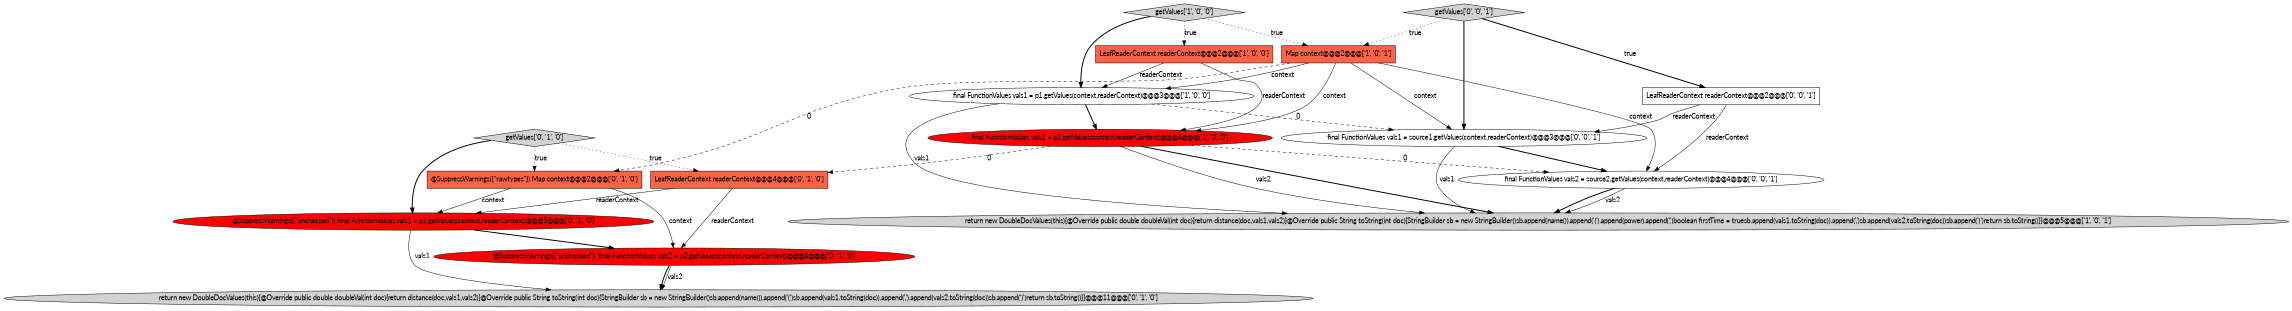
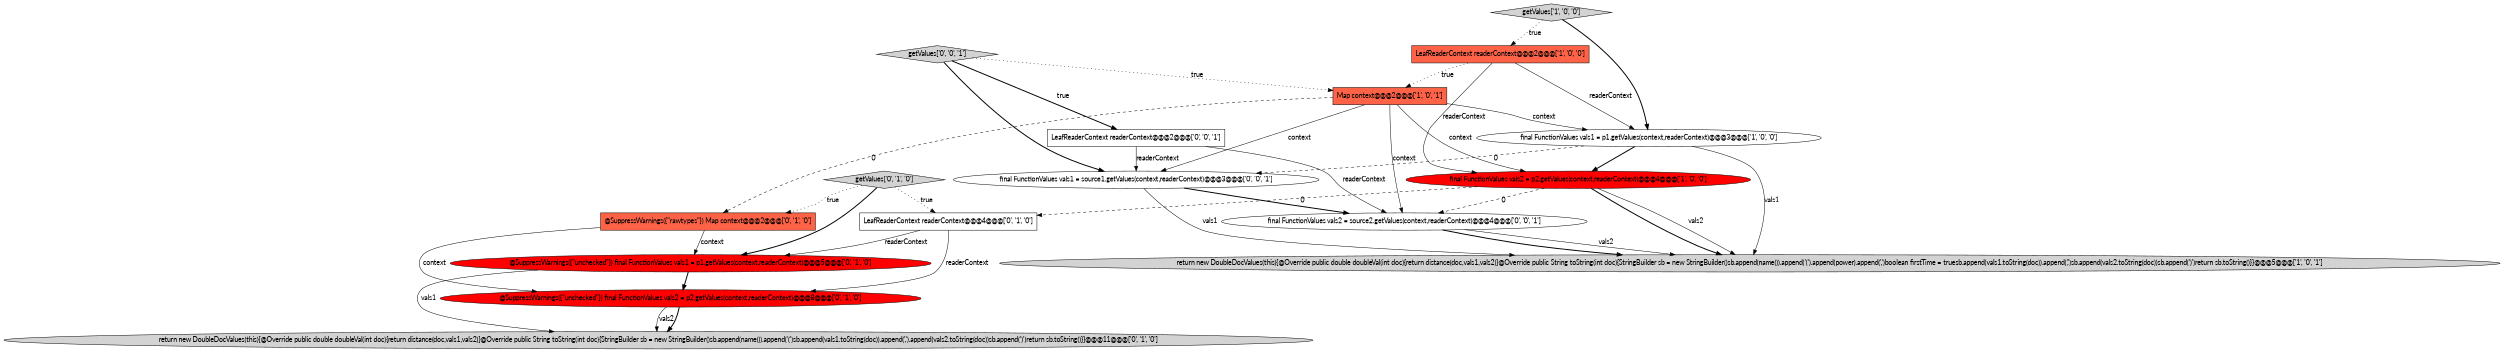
  digraph {
    fontname=Lato
    node [fillcolor=lightgray fontname=Lato shape=ellipse style=filled]
    edge [fontname=Lato style=solid]
    n1 [fillcolor=white label="final FunctionValues vals2 = source2.getValues(context,readerContext)@@@4@@@['0', '0', '1']"]
    n2 [label="return new DoubleDocValues(this){@Override public double doubleVal(int doc){return distance(doc,vals1,vals2)}@Override public String toString(int doc){StringBuilder sb = new StringBuilder()sb.append(name()).append('(').append(power).append(',')boolean firstTime = truesb.append(vals1.toString(doc)).append(',')sb.append(vals2.toString(doc))sb.append(')')return sb.toString()}}@@@5@@@['1', '0', '1']"]
    n3 [fillcolor=red label="@SuppressWarnings({\"unchecked\"}) final FunctionValues vals1 = p1.getValues(context,readerContext)@@@5@@@['0', '1', '0']"]
    n4 [fillcolor=red label="@SuppressWarnings({\"unchecked\"}) final FunctionValues vals2 = p2.getValues(context,readerContext)@@@8@@@['0', '1', '0']"]
    n5 [label="return new DoubleDocValues(this){@Override public double doubleVal(int doc){return distance(doc,vals1,vals2)}@Override public String toString(int doc){StringBuilder sb = new StringBuilder()sb.append(name()).append('(')sb.append(vals1.toString(doc)).append(',').append(vals2.toString(doc))sb.append(')')return sb.toString()}}@@@11@@@['0', '1', '0']"]
    n6 [label="getValues['1', '0', '0']" shape=diamond]
    n7 [fillcolor=tomato label="Map context@@@2@@@['1', '0', '1']" shape=box]
    n8 [fillcolor=white label="final FunctionValues vals1 = p1.getValues(context,readerContext)@@@3@@@['1', '0', '0']"]
    n9 [fillcolor=tomato label="LeafReaderContext readerContext@@@2@@@['1', '0', '0']" shape=box]
    n10 [fillcolor=white label="final FunctionValues vals1 = source1.getValues(context,readerContext)@@@3@@@['0', '0', '1']"]
    n11 [fillcolor=red label="final FunctionValues vals2 = p2.getValues(context,readerContext)@@@4@@@['1', '0', '0']"]
    n12 [fillcolor=tomato label="@SuppressWarnings({\"rawtypes\"}) Map context@@@2@@@['0', '1', '0']" shape=box]
-   n13 [fillcolor=tomato label="LeafReaderContext readerContext@@@4@@@['0', '1', '0']" shape=box]
+   n13 [fillcolor=white label="LeafReaderContext readerContext@@@4@@@['0', '1', '0']" shape=box]
    n14 [label="getValues['0', '1', '0']" shape=diamond]
    n15 [label="getValues['0', '0', '1']" shape=diamond]
    n16 [fillcolor=white label="LeafReaderContext readerContext@@@2@@@['0', '0', '1']" shape=box]
    n1 -> n2 [label=vals2]
    n1 -> n2 [style=bold]
    n3 -> n4 [style=bold]
    n3 -> n5 [label=vals1]
    n4 -> n5 [label=vals2]
    n4 -> n5 [style=bold]
-   n6 -> n7 [label=true style=dotted]
+   n9 -> n7 [label=true style=dotted]
    n6 -> n8 [style=bold]
    n6 -> n9 [label=true style=dotted]
    n7 -> n1 [label=context]
    n7 -> n8 [label=context]
    n7 -> n10 [label=context]
    n7 -> n11 [label=context]
    n7 -> n12 [label=0 style=dashed]
    n8 -> n2 [label=vals1]
    n8 -> n10 [label=0 style=dashed]
    n8 -> n11 [style=bold]
    n9 -> n8 [label=readerContext]
    n9 -> n11 [label=readerContext]
    n10 -> n1 [style=bold]
    n10 -> n2 [label=vals1]
    n11 -> n1 [label=0 style=dashed]
    n11 -> n2 [style=bold]
    n11 -> n2 [label=vals2]
    n11 -> n13 [label=0 style=dashed]
    n12 -> n3 [label=context]
    n12 -> n4 [label=context]
    n13 -> n3 [label=readerContext]
    n13 -> n4 [label=readerContext]
    n14 -> n3 [style=bold]
    n14 -> n12 [label=true style=dotted]
    n14 -> n13 [label=true style=dotted]
    n15 -> n7 [label=true style=dotted]
    n15 -> n10 [style=bold]
    n15 -> n16 [label=true style=bold]
    n16 -> n1 [label=readerContext]
    n16 -> n10 [label=readerContext]
  }
